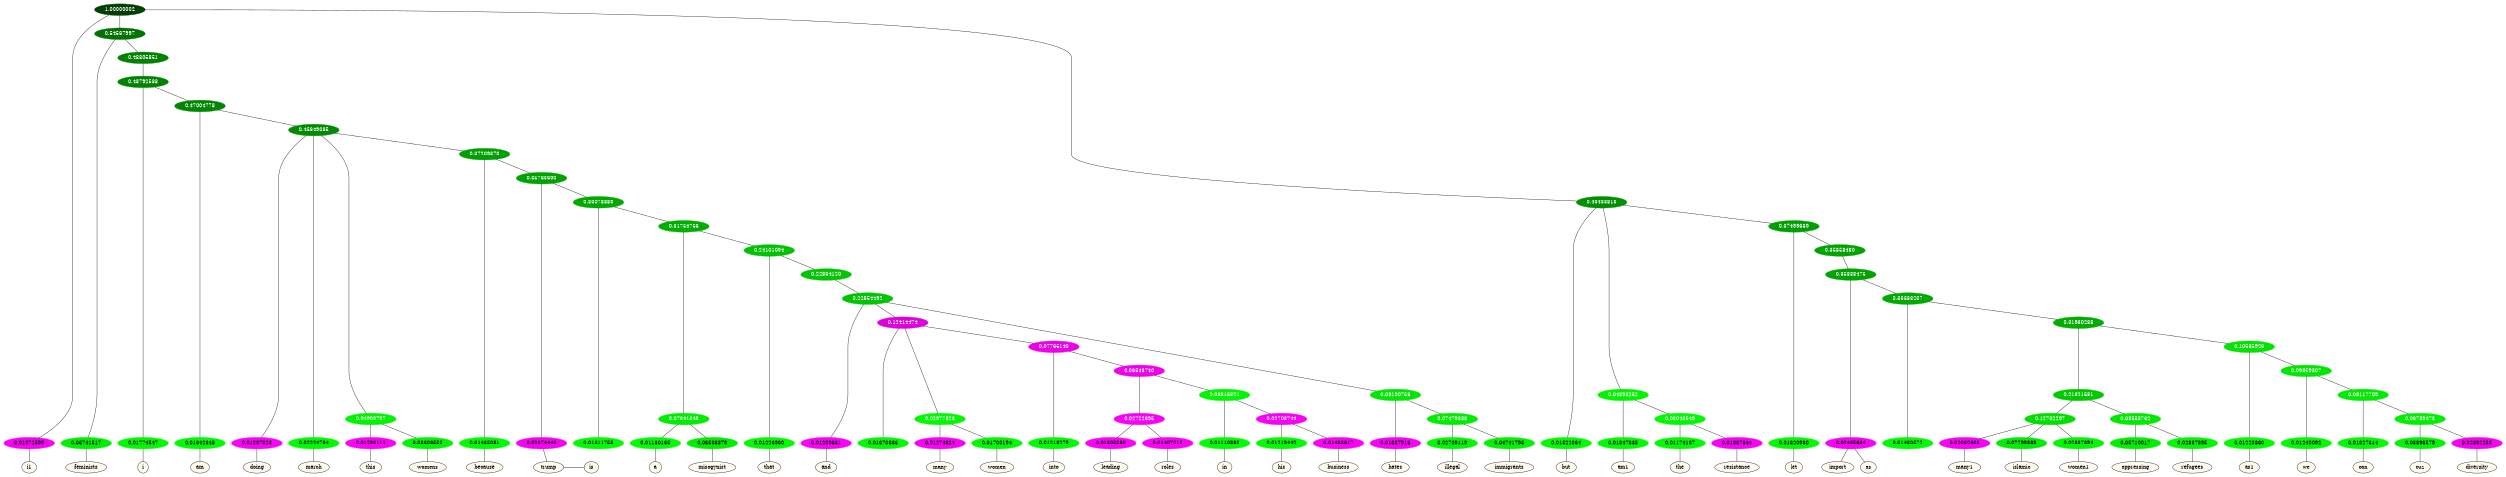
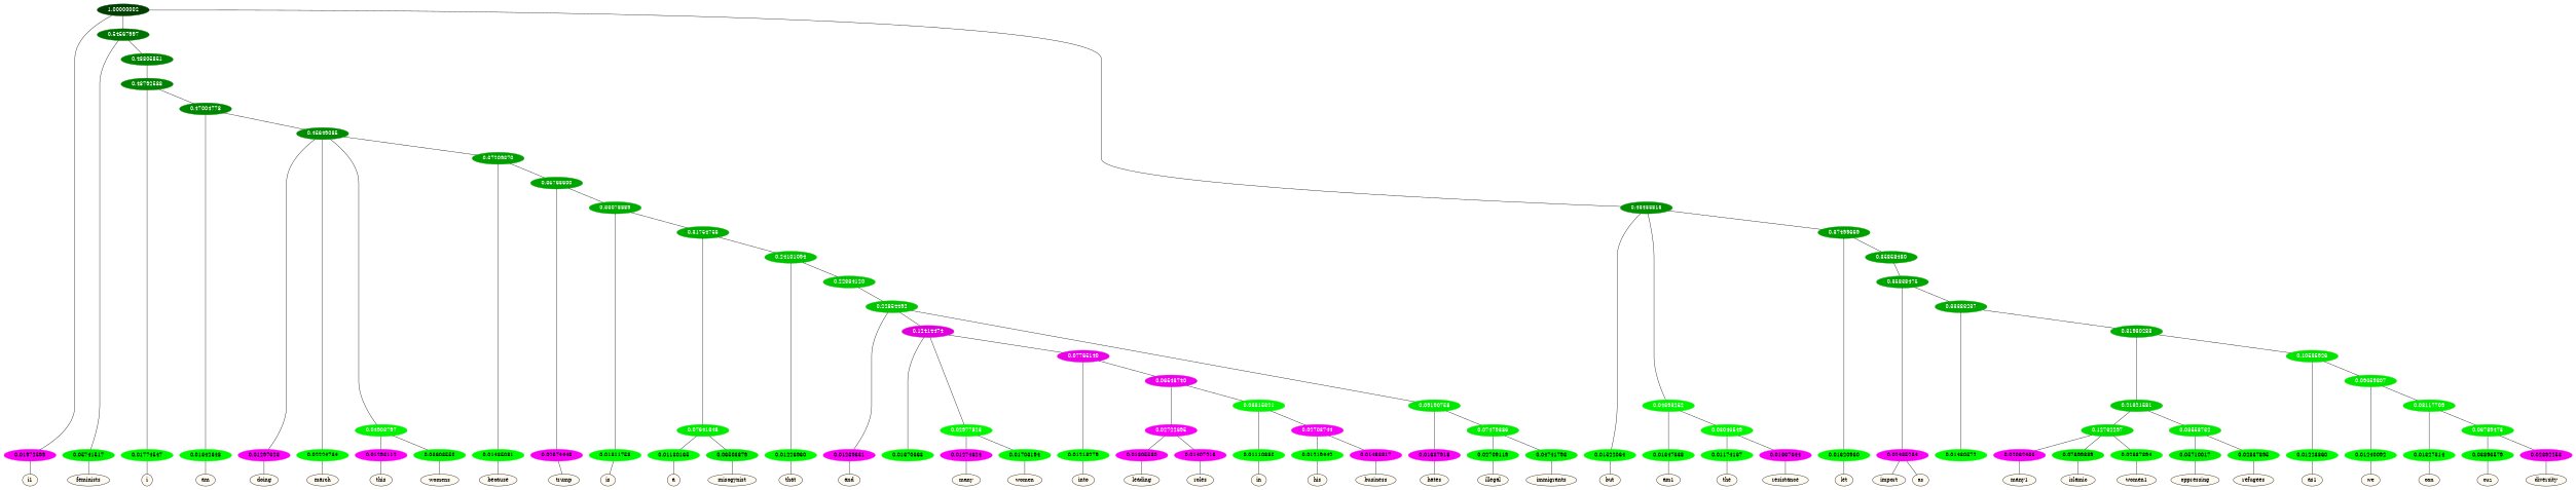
  graph {
    node [color=black format=png nodesep=0.001 ordering=out overlap_scaling=0.01 ranksep=0.001 style=filled fontcolor=black]
    n1 [fillcolor=floralwhite height=0.15 label=feminists style="filled,solid" width=0.15 fontcolor=""]
    n2 [fillcolor=floralwhite height=0.15 label=i style="filled,solid" width=0.15 fontcolor=""]
    n3 [fillcolor=floralwhite height=0.15 label=am style="filled,solid" width=0.15 fontcolor=""]
    n4 [fillcolor=floralwhite height=0.15 label=doing style="filled,solid" width=0.15 fontcolor=""]
    n5 [fillcolor=floralwhite height=0.15 label=this style="filled,solid" width=0.15 fontcolor=""]
    n6 [fillcolor=floralwhite height=0.15 label=womens style="filled,solid" width=0.15 fontcolor=""]
    n7 [fillcolor=floralwhite height=0.15 label=march style="filled,solid" width=0.15 fontcolor=""]
    n8 [fillcolor=floralwhite height=0.15 label=because style="filled,solid" width=0.15 fontcolor=""]
    n9 [fillcolor=floralwhite height=0.15 label=trump style="filled,solid" width=0.15 fontcolor=""]
    n10 [fillcolor=floralwhite height=0.15 label=is style="filled,solid" width=0.15 fontcolor=""]
    n11 [fillcolor=floralwhite height=0.15 label=a style="filled,solid" width=0.15 fontcolor=""]
    n12 [fillcolor=floralwhite height=0.15 label=misogynist style="filled,solid" width=0.15 fontcolor=""]
    n13 [fillcolor=floralwhite height=0.15 label=that style="filled,solid" width=0.15 fontcolor=""]
    n14 [fillcolor=floralwhite height=0.15 label=many style="filled,solid" width=0.15 fontcolor=""]
    n15 [fillcolor=floralwhite height=0.15 label=women style="filled,solid" width=0.15 fontcolor=""]
    n16 [fillcolor=floralwhite height=0.15 label=into style="filled,solid" width=0.15 fontcolor=""]
    n17 [fillcolor=floralwhite height=0.15 label=leading style="filled,solid" width=0.15 fontcolor=""]
    n18 [fillcolor=floralwhite height=0.15 label=roles style="filled,solid" width=0.15 fontcolor=""]
    n19 [fillcolor=floralwhite height=0.15 label=in style="filled,solid" width=0.15 fontcolor=""]
    n20 [fillcolor=floralwhite height=0.15 label=his style="filled,solid" width=0.15 fontcolor=""]
    n21 [fillcolor=floralwhite height=0.15 label=business style="filled,solid" width=0.15 fontcolor=""]
    n22 [fillcolor=floralwhite height=0.15 label=and style="filled,solid" width=0.15 fontcolor=""]
    n23 [fillcolor=floralwhite height=0.15 label=hates style="filled,solid" width=0.15 fontcolor=""]
    n24 [fillcolor=floralwhite height=0.15 label=illegal style="filled,solid" width=0.15 fontcolor=""]
    n25 [fillcolor=floralwhite height=0.15 label=immigrants style="filled,solid" width=0.15 fontcolor=""]
    n26 [fillcolor=floralwhite height=0.15 label=i1 style="filled,solid" width=0.15 fontcolor=""]
    n27 [fillcolor=floralwhite height=0.15 label=am1 style="filled,solid" width=0.15 fontcolor=""]
    n28 [fillcolor=floralwhite height=0.15 label=the style="filled,solid" width=0.15 fontcolor=""]
    n29 [fillcolor=floralwhite height=0.15 label=resistance style="filled,solid" width=0.15 fontcolor=""]
    n30 [fillcolor=floralwhite height=0.15 label=but style="filled,solid" width=0.15 fontcolor=""]
    n31 [fillcolor=floralwhite height=0.15 label=let style="filled,solid" width=0.15 fontcolor=""]
    n32 [fillcolor=floralwhite height=0.15 label=import style="filled,solid" width=0.15 fontcolor=""]
    n33 [fillcolor=floralwhite height=0.15 label=as style="filled,solid" width=0.15 fontcolor=""]
    n34 [fillcolor=floralwhite height=0.15 label=many1 style="filled,solid" width=0.15 fontcolor=""]
    n35 [fillcolor=floralwhite height=0.15 label=islamic style="filled,solid" width=0.15 fontcolor=""]
    n36 [fillcolor=floralwhite height=0.15 label=women1 style="filled,solid" width=0.15 fontcolor=""]
    n37 [fillcolor=floralwhite height=0.15 label=oppressing style="filled,solid" width=0.15 fontcolor=""]
    n38 [fillcolor=floralwhite height=0.15 label=refugees style="filled,solid" width=0.15 fontcolor=""]
    n39 [fillcolor=floralwhite height=0.15 label=as1 style="filled,solid" width=0.15 fontcolor=""]
    n40 [fillcolor=floralwhite height=0.15 label=we style="filled,solid" width=0.15 fontcolor=""]
    n41 [fillcolor=floralwhite height=0.15 label=can style="filled,solid" width=0.15 fontcolor=""]
    n42 [fillcolor=floralwhite height=0.15 label=cuz style="filled,solid" width=0.15 fontcolor=""]
    n43 [fillcolor=floralwhite height=0.15 label=diversity style="filled,solid" width=0.15 fontcolor=""]
    n44 [color="0.334 1.000 0.943" height=0.15 label=0.05741517 width=0.15]
    n45 [color="0.334 1.000 0.982" height=0.15 label=0.01774547 width=0.15]
    n46 [color="0.334 1.000 0.987" height=0.15 label=0.01342348 width=0.15]
    n47 [color="0.835 1.000 0.987" height=0.15 label=0.01297623 width=0.15]
    n48 [color="0.835 1.000 0.987" height=0.15 label=0.01293112 width=0.15]
    n49 [color="0.334 1.000 0.964" height=0.15 label=0.03603550 width=0.15]
    n50 [color="0.334 1.000 0.978" height=0.15 label=0.02224734 width=0.15]
    n51 [color="0.334 1.000 0.986" height=0.15 label=0.01435081 width=0.15]
    n52 [color="0.835 1.000 0.973" height=0.15 label=0.02674443 width=0.15]
    n53 [color="0.334 1.000 0.987" height=0.15 label=0.01311758 width=0.15]
    n54 [color="0.334 1.000 0.989" height=0.15 label=0.01130165 width=0.15]
    n55 [color="0.334 1.000 0.935" height=0.15 label=0.06503879 width=0.15]
    n56 [color="0.334 1.000 0.988" height=0.15 label=0.01226960 width=0.15]
    n57 [color="0.334 1.000 0.983" height=0.15 label=0.01670663 width=0.15]
    n58 [color="0.835 1.000 0.987" height=0.15 label=0.01274624 width=0.15]
    n59 [color="0.334 1.000 0.983" height=0.15 label=0.01703194 width=0.15]
    n60 [color="0.334 1.000 0.988" height=0.15 label=0.01218279 width=0.15]
    n61 [color="0.835 1.000 0.987" height=0.15 label=0.01305530 width=0.15]
    n62 [color="0.835 1.000 0.986" height=0.15 label=0.01407216 width=0.15]
    n63 [color="0.334 1.000 0.989" height=0.15 label=0.01110880 width=0.15]
    n64 [color="0.334 1.000 0.988" height=0.15 label=0.01219442 width=0.15]
    n65 [color="0.835 1.000 0.985" height=0.15 label=0.01483817 width=0.15]
    n66 [color="0.835 1.000 0.988" height=0.15 label=0.01239631 width=0.15]
    n67 [color="0.835 1.000 0.983" height=0.15 label=0.01687918 width=0.15]
    n68 [color="0.334 1.000 0.973" height=0.15 label=0.02709119 width=0.15]
    n69 [color="0.334 1.000 0.953" height=0.15 label=0.04741793 width=0.15]
    n70 [color="0.835 1.000 0.980" height=0.15 label=0.01972599 width=0.15]
    n71 [color="0.334 1.000 0.987" height=0.15 label=0.01347638 width=0.15]
    n72 [color="0.334 1.000 0.988" height=0.15 label=0.01174167 width=0.15]
    n73 [color="0.835 1.000 0.981" height=0.15 label=0.01867644 width=0.15]
    n74 [color="0.334 1.000 0.985" height=0.15 label=0.01522064 width=0.15]
    n75 [color="0.334 1.000 0.984" height=0.15 label=0.01620960 width=0.15]
-   n76 [color="0.835 1.000 0.976" height=0.15 label=0.02435634 width=0.15]
+   n76 [color="0.835 1.000 0.976" height=0.15 label=0.02435234 width=0.15]
    n77 [color="0.334 1.000 0.986" height=0.15 label=0.01430572 width=0.15]
    n78 [color="0.835 1.000 0.979" height=0.15 label=0.02062436 width=0.15]
-   n79 [color="0.334 1.000 0.922" height=0.15 label=0.07799889 width=0.15]
+   n79 [color="0.334 1.000 0.922" height=0.15 label=0.07699889 width=0.15]
    n80 [color="0.334 1.000 0.972" height=0.15 label=0.02837394 width=0.15]
    n81 [color="0.334 1.000 0.943" height=0.15 label=0.05710017 width=0.15]
    n82 [color="0.334 1.000 0.972" height=0.15 label=0.02837895 width=0.15]
    n83 [color="0.334 1.000 0.988" height=0.15 label=0.01223860 width=0.15]
    n84 [color="0.334 1.000 0.988" height=0.15 label=0.01240092 width=0.15]
    n85 [color="0.334 1.000 0.987" height=0.15 label=0.01327314 width=0.15]
    n86 [color="0.334 1.000 0.961" height=0.15 label=0.03896579 width=0.15]
    n87 [color="0.835 1.000 0.971" height=0.15 label=0.02892253 width=0.15]
    n88 [color="0.334 1.000 0.250" fontcolor=grey99 height=0.15 label=1.00000002 width=0.15]
    n89 [color="0.334 1.000 0.454" fontcolor=grey99 height=0.15 label=0.54567997 width=0.15]
    n90 [color="0.334 1.000 0.566" fontcolor=grey99 height=0.15 label=0.43433816 width=0.15]
    n91 [color="0.334 1.000 0.512" fontcolor=grey99 height=0.15 label=0.48805851 width=0.15]
    n92 [color="0.334 1.000 0.956" fontcolor=grey99 height=0.15 label=0.04393252 width=0.15]
    n93 [color="0.334 1.000 0.625" fontcolor=grey99 height=0.15 label=0.37499669 width=0.15]
    n94 [color="0.334 1.000 0.512" fontcolor=grey99 height=0.15 label=0.48792588 width=0.15]
    n95 [color="0.334 1.000 0.970" fontcolor=grey99 height=0.15 label=0.03043549 width=0.15]
    n96 [color="0.334 1.000 0.641" fontcolor=grey99 height=0.15 label=0.35858480 width=0.15]
    n97 [color="0.334 1.000 0.530" fontcolor=grey99 height=0.15 label=0.47004778 width=0.15]
    n98 [color="0.334 1.000 0.642" fontcolor=grey99 height=0.15 label=0.35838475 width=0.15]
    n99 [color="0.334 1.000 0.544" fontcolor=grey99 height=0.15 label=0.45649085 width=0.15]
    n100 [color="0.334 1.000 0.666" fontcolor=grey99 height=0.15 label=0.33383237 width=0.15]
    n101 [color="0.334 1.000 0.951" fontcolor=grey99 height=0.15 label=0.04903797 width=0.15]
    n102 [color="0.334 1.000 0.628" fontcolor=grey99 height=0.15 label=0.37209370 width=0.15]
    n103 [color="0.334 1.000 0.681" fontcolor=grey99 height=0.15 label=0.31930288 width=0.15]
    n104 [color="0.334 1.000 0.642" fontcolor=grey99 height=0.15 label=0.35763600 width=0.15]
    n105 [color="0.334 1.000 0.787" fontcolor=grey99 height=0.15 label=0.21321581 width=0.15]
    n106 [color="0.334 1.000 0.894" fontcolor=grey99 height=0.15 label=0.10585926 width=0.15]
    n107 [color="0.334 1.000 0.669" fontcolor=grey99 height=0.15 label=0.33078889 width=0.15]
    n108 [color="0.334 1.000 0.873" fontcolor=grey99 height=0.15 label=0.12732297 width=0.15]
    n109 [color="0.334 1.000 0.914" fontcolor=grey99 height=0.15 label=0.08558732 width=0.15]
    n110 [color="0.334 1.000 0.906" fontcolor=grey99 height=0.15 label=0.09359807 width=0.15]
    n111 [color="0.334 1.000 0.682" fontcolor=grey99 height=0.15 label=0.31754756 width=0.15]
    n112 [color="0.334 1.000 0.919" fontcolor=grey99 height=0.15 label=0.08117709 width=0.15]
    n113 [color="0.334 1.000 0.924" fontcolor=grey99 height=0.15 label=0.07641348 width=0.15]
    n114 [color="0.334 1.000 0.759" fontcolor=grey99 height=0.15 label=0.24101094 width=0.15]
    n115 [color="0.334 1.000 0.932" fontcolor=grey99 height=0.15 label=0.06789473 width=0.15]
    n116 [color="0.334 1.000 0.771" fontcolor=grey99 height=0.15 label=0.22864120 width=0.15]
    n117 [color="0.334 1.000 0.771" fontcolor=grey99 height=0.15 label=0.22854492 width=0.15]
    n118 [color="0.835 1.000 0.876" fontcolor=grey99 height=0.15 label=0.12414474 width=0.15]
    n119 [color="0.334 1.000 0.908" fontcolor=grey99 height=0.15 label=0.09190758 width=0.15]
    n120 [color="0.334 1.000 0.970" fontcolor=grey99 height=0.15 label=0.02977823 width=0.15]
    n121 [color="0.835 1.000 0.922" fontcolor=grey99 height=0.15 label=0.07765140 width=0.15]
    n122 [color="0.334 1.000 0.925" fontcolor=grey99 height=0.15 label=0.07479386 width=0.15]
    n123 [color="0.835 1.000 0.935" fontcolor=grey99 height=0.15 label=0.06543740 width=0.15]
    n124 [color="0.835 1.000 0.973" fontcolor=grey99 height=0.15 label=0.02722695 width=0.15]
    n125 [color="0.334 1.000 0.962" fontcolor=grey99 height=0.15 label=0.03815321 width=0.15]
    n126 [color="0.835 1.000 0.973" fontcolor=grey99 height=0.15 label=0.02703744 width=0.15]
    subgraph sub_1 {
      rank=same
      n1
      n2
      n3
      n4
      n5
      n6
      n7
      n8
      n9
      n10
      n11
      n12
      n13
      n14
      n15
      n16
      n17
      n18
      n19
      n20
      n21
      n22
      n23
      n24
      n25
      n26
      n27
      n28
      n29
      n30
      n31
      n32
      n33
      n34
      n35
      n36
      n37
      n38
      n39
      n40
      n41
      n42
      n43
    }
    subgraph sub_2 {
      rank=same
      n44
      n45
      n46
      n47
      n48
      n49
      n50
      n51
      n52
      n53
      n54
      n55
      n56
      n57
      n58
      n59
      n60
      n61
      n62
      n63
      n64
      n65
      n66
      n67
      n68
      n69
      n70
      n71
      n72
      n73
      n74
      n75
      n76
      n77
      n78
      n79
      n80
      n81
      n82
      n83
      n84
      n85
      n86
      n87
    }
    n44 -- n1
    n45 -- n2
    n46 -- n3
    n47 -- n4
    n48 -- n5
    n49 -- n6
    n50 -- n7
    n51 -- n8
    n52 -- n9
-   n9 -- n10
+   n53 -- n10
    n54 -- n11
    n55 -- n12
    n56 -- n13
    n58 -- n14
    n59 -- n15
    n60 -- n16
    n61 -- n17
    n62 -- n18
    n63 -- n19
    n64 -- n20
    n65 -- n21
    n66 -- n22
    n67 -- n23
    n68 -- n24
    n69 -- n25
    n70 -- n26
    n71 -- n27
    n72 -- n28
    n73 -- n29
    n74 -- n30
    n75 -- n31
    n76 -- n32
    n76 -- n33
    n78 -- n34
    n79 -- n35
    n80 -- n36
    n81 -- n37
    n82 -- n38
    n83 -- n39
    n84 -- n40
    n85 -- n41
    n86 -- n42
    n87 -- n43
    n88 -- n70
    n88 -- n89
    n88 -- n90
    n89 -- n44
    n89 -- n91
    n90 -- n74
    n90 -- n92
    n90 -- n93
    n91 -- n94
    n92 -- n71
    n92 -- n95
    n93 -- n75
    n93 -- n96
    n94 -- n45
    n94 -- n97
    n95 -- n72
    n95 -- n73
    n96 -- n98
    n97 -- n46
    n97 -- n99
    n98 -- n76
    n98 -- n100
    n99 -- n47
    n99 -- n50
    n99 -- n101
    n99 -- n102
    n100 -- n77
    n100 -- n103
    n101 -- n48
    n101 -- n49
    n102 -- n51
    n102 -- n104
    n103 -- n105
    n103 -- n106
    n104 -- n52
    n104 -- n107
    n105 -- n108
    n105 -- n109
    n106 -- n83
    n106 -- n110
    n107 -- n53
    n107 -- n111
    n108 -- n78
    n108 -- n79
    n108 -- n80
    n109 -- n81
    n109 -- n82
    n110 -- n84
    n110 -- n112
    n111 -- n113
    n111 -- n114
    n112 -- n85
    n112 -- n115
    n113 -- n54
    n113 -- n55
    n114 -- n56
    n114 -- n116
    n115 -- n86
    n115 -- n87
    n116 -- n117
    n117 -- n66
    n117 -- n118
    n117 -- n119
    n118 -- n57
    n118 -- n120
    n118 -- n121
    n119 -- n67
    n119 -- n122
    n120 -- n58
    n120 -- n59
    n121 -- n60
    n121 -- n123
    n122 -- n68
    n122 -- n69
    n123 -- n124
    n123 -- n125
    n124 -- n61
    n124 -- n62
    n125 -- n63
    n125 -- n126
    n126 -- n64
    n126 -- n65
  }
